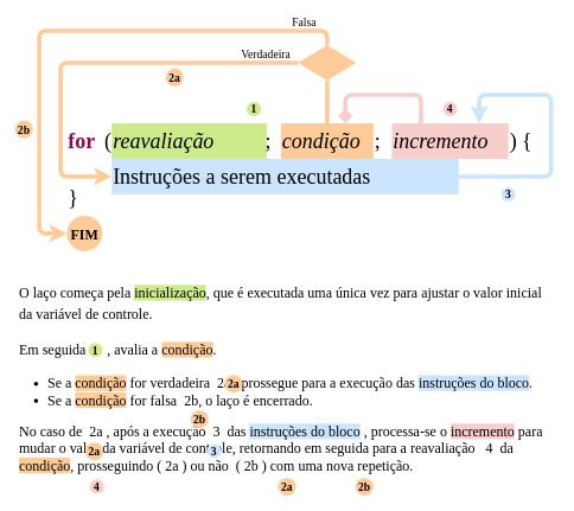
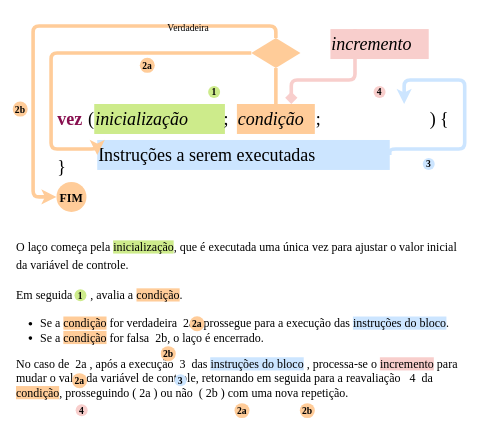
  <mxCell id="0" />
  <mxCell id="1" parent="0" />
  <mxCell id="2" value="" style="group" parent="1" vertex="1" connectable="0"><mxGeometry x="54" y="20" width="730" height="333" as="geometry" /></mxCell>
- <mxCell id="3" value="&lt;b&gt;&lt;font color=&quot;#880e4f&quot;&gt;for&lt;/font&gt;&lt;/b&gt;" style="text;html=1;strokeColor=none;fillColor=none;align=left;verticalAlign=middle;whiteSpace=wrap;rounded=0;fontSize=30;fontFamily=Iosevka Booklet;" parent="2" vertex="1"><mxGeometry x="39" y="153" width="71" height="50" as="geometry" /></mxCell>
- <mxCell id="4" value="reavaliação" style="text;html=1;align=left;verticalAlign=middle;whiteSpace=wrap;rounded=0;fontSize=30;fontFamily=Iosevka Booklet;fontStyle=2;fillColor=#CDEB8B;" parent="2" vertex="1"><mxGeometry x="102" y="153" width="218" height="50" as="geometry" /></mxCell>
+ <mxCell id="3" value="&lt;b&gt;&lt;font color=&quot;#880e4f&quot;&gt;vez&lt;/font&gt;&lt;/b&gt;" style="text;html=1;strokeColor=none;fillColor=none;align=left;verticalAlign=middle;whiteSpace=wrap;rounded=0;fontSize=30;fontFamily=Iosevka Booklet;" parent="2" vertex="1"><mxGeometry x="39" y="153" width="71" height="50" as="geometry" /></mxCell>
+ <mxCell id="4" value="inicialização" style="text;html=1;align=left;verticalAlign=middle;whiteSpace=wrap;rounded=0;fontSize=30;fontFamily=Iosevka Booklet;fontStyle=2;fillColor=#CDEB8B;" parent="2" vertex="1"><mxGeometry x="102" y="153" width="218" height="50" as="geometry" /></mxCell>
  <mxCell id="5" value="condição" style="text;html=1;align=left;verticalAlign=middle;whiteSpace=wrap;rounded=0;fontSize=30;fontFamily=Iosevka Booklet;fontStyle=2;fillColor=#ffcc99;" parent="2" vertex="1"><mxGeometry x="340" y="153" width="130" height="50" as="geometry" /></mxCell>
  <mxCell id="6" style="edgeStyle=orthogonalEdgeStyle;rounded=1;jumpStyle=none;orthogonalLoop=1;jettySize=auto;html=1;entryX=0.698;entryY=-0.001;entryDx=0;entryDy=0;entryPerimeter=0;startArrow=none;startFill=0;endArrow=diamond;endFill=1;endSize=6;targetPerimeterSpacing=0;strokeWidth=6;fontSize=30;exitX=0.25;exitY=0;exitDx=0;exitDy=0;strokeColor=#F8CECC;" parent="2" source="7" target="5" edge="1"><mxGeometry relative="1" as="geometry"><Array as="points"><mxPoint x="537" y="113" /><mxPoint x="431" y="113" /></Array></mxGeometry></mxCell>
- <mxCell id="7" value="incremento" style="text;html=1;align=left;verticalAlign=middle;whiteSpace=wrap;rounded=0;fontSize=30;fontFamily=Iosevka Booklet;fontStyle=2;fillColor=#F8CECC;" parent="2" vertex="1"><mxGeometry x="496" y="153" width="164" height="50" as="geometry" /></mxCell>
+ <mxCell id="7" value="incremento" style="text;html=1;align=left;verticalAlign=middle;whiteSpace=wrap;rounded=0;fontSize=30;fontFamily=Iosevka Booklet;fontStyle=2;fillColor=#F8CECC;" parent="2" vertex="1"><mxGeometry x="496" y="28" width="164" height="50" as="geometry" /></mxCell>
  <mxCell id="8" style="edgeStyle=orthogonalEdgeStyle;rounded=1;orthogonalLoop=1;jettySize=auto;html=1;exitX=1;exitY=0.5;exitDx=0;exitDy=0;fontSize=30;strokeWidth=6;strokeColor=#CCE5FF;" parent="2" source="9" edge="1"><mxGeometry relative="1" as="geometry"><mxPoint x="619" y="153" as="targetPoint" /><Array as="points"><mxPoint x="720" y="228" /><mxPoint x="720" y="113" /><mxPoint x="619" y="113" /></Array></mxGeometry></mxCell>
- <mxCell id="9" value="Instruções a serem executadas" style="text;html=1;align=left;verticalAlign=middle;whiteSpace=wrap;rounded=0;fontSize=30;fontFamily=Iosevka Booklet;fillColor=#CCE5FF;" parent="2" vertex="1"><mxGeometry x="102" y="203" width="488" height="50" as="geometry" /></mxCell>
+ <mxCell id="9" value="Instruções a serem executadas" style="text;html=1;align=left;verticalAlign=middle;whiteSpace=wrap;rounded=0;fontSize=30;fontFamily=Iosevka Booklet;fillColor=#CCE5FF;" parent="2" vertex="1"><mxGeometry x="107" y="213" width="488" height="50" as="geometry" /></mxCell>
  <mxCell id="10" value="}" style="text;html=1;strokeColor=none;fillColor=none;align=left;verticalAlign=middle;whiteSpace=wrap;rounded=0;fontSize=30;fontFamily=Iosevka Booklet;" parent="2" vertex="1"><mxGeometry x="39" y="233" width="30" height="50" as="geometry" /></mxCell>
  <mxCell id="11" value="(" style="text;html=1;strokeColor=none;fillColor=none;align=left;verticalAlign=middle;whiteSpace=wrap;rounded=0;fontSize=30;fontFamily=Iosevka Booklet;" parent="2" vertex="1"><mxGeometry x="90" y="153" width="20" height="50" as="geometry" /></mxCell>
  <mxCell id="12" value=";" style="text;html=1;strokeColor=none;fillColor=none;align=left;verticalAlign=middle;whiteSpace=wrap;rounded=0;fontSize=30;fontFamily=Iosevka Booklet;" parent="2" vertex="1"><mxGeometry x="316" y="152" width="20" height="50" as="geometry" /></mxCell>
  <mxCell id="13" value=";" style="text;html=1;strokeColor=none;fillColor=none;align=left;verticalAlign=middle;whiteSpace=wrap;rounded=0;fontSize=30;fontFamily=Iosevka Booklet;" parent="2" vertex="1"><mxGeometry x="470" y="153" width="20" height="50" as="geometry" /></mxCell>
  <mxCell id="14" value=") {" style="text;html=1;strokeColor=none;fillColor=none;align=left;verticalAlign=middle;whiteSpace=wrap;rounded=0;fontSize=30;fontFamily=Iosevka Booklet;" parent="2" vertex="1"><mxGeometry x="660" y="153" width="70" height="50" as="geometry" /></mxCell>
  <mxCell id="15" style="edgeStyle=orthogonalEdgeStyle;rounded=1;orthogonalLoop=1;jettySize=auto;html=1;entryX=0;entryY=0.5;entryDx=0;entryDy=0;endArrow=classic;endFill=1;fontSize=30;strokeWidth=6;strokeColor=#FFCC99;" parent="2" source="17" target="9" edge="1"><mxGeometry relative="1" as="geometry"><Array as="points"><mxPoint x="30" y="68" /><mxPoint x="30" y="228" /></Array></mxGeometry></mxCell>
  <mxCell id="16" style="edgeStyle=orthogonalEdgeStyle;rounded=1;orthogonalLoop=1;jettySize=auto;html=1;exitX=0.5;exitY=0;exitDx=0;exitDy=0;endArrow=classic;endFill=1;fontSize=30;entryX=0;entryY=0.5;entryDx=0;entryDy=0;strokeWidth=6;strokeColor=#FFCC99;" parent="2" source="17" edge="1"><mxGeometry relative="1" as="geometry"><mxPoint x="39" y="308" as="targetPoint" /><Array as="points"><mxPoint x="405" y="23" /><mxPoint y="23" /><mxPoint y="308" /></Array></mxGeometry></mxCell>
  <mxCell id="17" value="" style="rhombus;whiteSpace=wrap;html=1;fontSize=30;strokeColor=none;fillColor=#FFCC99;" parent="2" vertex="1"><mxGeometry x="364" y="43" width="82" height="50" as="geometry" /></mxCell>
  <mxCell id="18" style="edgeStyle=orthogonalEdgeStyle;rounded=1;orthogonalLoop=1;jettySize=auto;html=1;exitX=0.5;exitY=0;exitDx=0;exitDy=0;entryX=0.5;entryY=1;entryDx=0;entryDy=0;fontSize=30;endArrow=none;endFill=0;strokeWidth=6;strokeColor=#FFCC99;" parent="2" source="5" target="17" edge="1"><mxGeometry relative="1" as="geometry" /></mxCell>
  <mxCell id="19" style="edgeStyle=orthogonalEdgeStyle;rounded=0;orthogonalLoop=1;jettySize=auto;html=1;exitX=0.5;exitY=1;exitDx=0;exitDy=0;fontSize=30;" parent="2" source="17" target="17" edge="1"><mxGeometry relative="1" as="geometry" /></mxCell>
  <mxCell id="20" value="FIM" style="ellipse;aspect=fixed;fontSize=20;fillColor=#ffcc99;strokeColor=none;fontFamily=Rambla;fontSource=https%3A%2F%2Ffonts.googleapis.com%2Fcss%3Ffamily%3DRambla;verticalAlign=middle;fontStyle=1;" parent="2" vertex="1"><mxGeometry x="39" y="283" width="50" height="50" as="geometry" /></mxCell>
- <mxCell id="21" value="&lt;font face=&quot;Rambla&quot; data-font-src=&quot;https://fonts.googleapis.com/css?family=Rambla&quot; style=&quot;font-size: 16px;&quot;&gt;Verdadeira&lt;/font&gt;" style="text;html=1;strokeColor=none;fillColor=none;align=center;verticalAlign=middle;whiteSpace=wrap;rounded=0;fontSize=16;" parent="2" vertex="1"><mxGeometry x="284" y="45" width="70" height="20" as="geometry" /></mxCell>
- <mxCell id="22" value="&lt;font face=&quot;Rambla&quot; data-font-src=&quot;https://fonts.googleapis.com/css?family=Rambla&quot; style=&quot;font-size: 16px&quot;&gt;Falsa&lt;/font&gt;" style="text;html=1;strokeColor=none;fillColor=none;align=center;verticalAlign=middle;whiteSpace=wrap;rounded=0;fontSize=16;" parent="2" vertex="1"><mxGeometry x="353" width="40" height="20" as="geometry" /></mxCell>
+ <mxCell id="21" value="&lt;font face=&quot;Rambla&quot; data-font-src=&quot;https://fonts.googleapis.com/css?family=Rambla&quot; style=&quot;font-size: 16px;&quot;&gt;Verdadeira&lt;/font&gt;" style="text;html=1;strokeColor=none;fillColor=none;align=center;verticalAlign=middle;whiteSpace=wrap;rounded=0;fontSize=16;" parent="2" vertex="1"><mxGeometry x="224" y="15" width="70" height="20" as="geometry" /></mxCell>
  <mxCell id="23" value="1" style="ellipse;whiteSpace=wrap;html=1;aspect=fixed;fontSize=16;fontFamily=Rambla;fontSource=https%3A%2F%2Ffonts.googleapis.com%2Fcss%3Ffamily%3DRambla;fontStyle=1;fillColor=#CDEB8B;strokeColor=none;" parent="2" vertex="1"><mxGeometry x="292" y="123" width="20" height="20" as="geometry" /></mxCell>
  <mxCell id="24" value="3" style="ellipse;whiteSpace=wrap;html=1;aspect=fixed;fontSize=16;fontFamily=Rambla;fontSource=https%3A%2F%2Ffonts.googleapis.com%2Fcss%3Ffamily%3DRambla;fontStyle=1;strokeColor=none;fillColor=#CCE5FF;" parent="2" vertex="1"><mxGeometry x="650" y="243" width="20" height="20" as="geometry" /></mxCell>
  <mxCell id="25" value="4" style="ellipse;whiteSpace=wrap;html=1;aspect=fixed;fontSize=16;fontFamily=Rambla;fontSource=https%3A%2F%2Ffonts.googleapis.com%2Fcss%3Ffamily%3DRambla;fontStyle=1;strokeColor=none;fillColor=#F8CECC;" parent="2" vertex="1"><mxGeometry x="568" y="123" width="20" height="20" as="geometry" /></mxCell>
  <mxCell id="26" value="2a" style="ellipse;whiteSpace=wrap;html=1;aspect=fixed;fontSize=16;fontFamily=Rambla;fontSource=https%3A%2F%2Ffonts.googleapis.com%2Fcss%3Ffamily%3DRambla;fontStyle=1;strokeColor=none;fillColor=#FFCC99;" parent="1" vertex="1"><mxGeometry x="232" y="96" width="25" height="25" as="geometry" /></mxCell>
  <mxCell id="27" value="2b" style="ellipse;whiteSpace=wrap;html=1;aspect=fixed;fontSize=16;fontFamily=Rambla;fontSource=https%3A%2F%2Ffonts.googleapis.com%2Fcss%3Ffamily%3DRambla;fontStyle=1;strokeColor=none;fillColor=#FFCC99;" parent="1" vertex="1"><mxGeometry x="20" y="169" width="25" height="25" as="geometry" /></mxCell>
  <mxCell id="28" value="&lt;p style=&quot;line-height: 150%&quot;&gt;O laço começa pela &lt;font face=&quot;Iosevka Booklet&quot; style=&quot;background-color: rgb(205 , 235 , 139)&quot;&gt;inicialização&lt;/font&gt;, que é executada uma única vez para ajustar o valor inicial da variável de controle.&lt;/p&gt;&lt;p style=&quot;line-height: 150%&quot;&gt;Em seguida&amp;nbsp; 1&amp;nbsp; , avalia a &lt;font face=&quot;Iosevka Booklet&quot; style=&quot;background-color: rgb(255 , 204 , 153)&quot;&gt;condição&lt;/font&gt;.&lt;/p&gt;&lt;p style=&quot;line-height: 150%&quot;&gt;&lt;/p&gt;&lt;ul&gt;&lt;li&gt;Se a &lt;font face=&quot;Iosevka Booklet&quot; style=&quot;background-color: rgb(255 , 204 , 153)&quot;&gt;condição&lt;/font&gt; for verdadeira&amp;nbsp; 2a , prossegue para a execução das &lt;font face=&quot;Iosevka Booklet&quot; style=&quot;background-color: rgb(204 , 229 , 255)&quot;&gt;instruções do bloco&lt;/font&gt;.&lt;/li&gt;&lt;li&gt;Se a &lt;font face=&quot;Iosevka Booklet&quot; style=&quot;background-color: rgb(255 , 204 , 153)&quot;&gt;condição&lt;/font&gt; for falsa&amp;nbsp; 2b, o laço é encerrado.&lt;/li&gt;&lt;/ul&gt;&lt;div&gt;No caso de&amp;nbsp; 2a , após a execução&amp;nbsp; 3&amp;nbsp; das &lt;font face=&quot;Iosevka Booklet&quot; style=&quot;background-color: rgb(204 , 229 , 255)&quot;&gt;instruções do bloco&lt;/font&gt;&amp;nbsp;, processa-se o &lt;font face=&quot;Iosevka Booklet&quot; style=&quot;background-color: rgb(248 , 206 , 204)&quot;&gt;incremento&lt;/font&gt;&amp;nbsp;para mudar o valor da variável de controle, retornando em seguida para a reavaliação&amp;nbsp; &amp;nbsp;4&amp;nbsp; da &lt;font face=&quot;Iosevka Booklet&quot; style=&quot;background-color: rgb(255 , 204 , 153)&quot;&gt;condição&lt;/font&gt;, prosseguindo ( 2a ) ou não&amp;nbsp; ( 2b ) com uma nova repetição.&lt;/div&gt;&lt;p&gt;&lt;/p&gt;" style="text;html=1;strokeColor=none;fillColor=none;align=left;verticalAlign=top;whiteSpace=wrap;rounded=0;fontFamily=Rambla;fontSource=https%3A%2F%2Ffonts.googleapis.com%2Fcss%3Ffamily%3DRambla;fontSize=20;" vertex="1" parent="1"><mxGeometry x="24" y="370" width="750" height="310" as="geometry" /></mxCell>
  <mxCell id="29" value="1" style="ellipse;whiteSpace=wrap;html=1;aspect=fixed;fontSize=16;fontFamily=Rambla;fontSource=https%3A%2F%2Ffonts.googleapis.com%2Fcss%3Ffamily%3DRambla;fontStyle=1;fillColor=#CDEB8B;strokeColor=none;" vertex="1" parent="1"><mxGeometry x="123" y="482" width="20" height="20" as="geometry" /></mxCell>
  <mxCell id="30" value="2a" style="ellipse;whiteSpace=wrap;html=1;aspect=fixed;fontSize=16;fontFamily=Rambla;fontSource=https%3A%2F%2Ffonts.googleapis.com%2Fcss%3Ffamily%3DRambla;fontStyle=1;strokeColor=none;fillColor=#FFCC99;" vertex="1" parent="1"><mxGeometry x="315" y="527" width="25" height="25" as="geometry" /></mxCell>
  <mxCell id="31" value="2a" style="ellipse;whiteSpace=wrap;html=1;aspect=fixed;fontSize=16;fontFamily=Rambla;fontSource=https%3A%2F%2Ffonts.googleapis.com%2Fcss%3Ffamily%3DRambla;fontStyle=1;strokeColor=none;fillColor=#FFCC99;" vertex="1" parent="1"><mxGeometry x="119" y="622" width="25" height="25" as="geometry" /></mxCell>
  <mxCell id="32" value="2b" style="ellipse;whiteSpace=wrap;html=1;aspect=fixed;fontSize=16;fontFamily=Rambla;fontSource=https%3A%2F%2Ffonts.googleapis.com%2Fcss%3Ffamily%3DRambla;fontStyle=1;strokeColor=none;fillColor=#FFCC99;" vertex="1" parent="1"><mxGeometry x="267" y="577" width="25" height="25" as="geometry" /></mxCell>
  <mxCell id="33" value="2b" style="ellipse;whiteSpace=wrap;html=1;aspect=fixed;fontSize=16;fontFamily=Rambla;fontSource=https%3A%2F%2Ffonts.googleapis.com%2Fcss%3Ffamily%3DRambla;fontStyle=1;strokeColor=none;fillColor=#FFCC99;" vertex="1" parent="1"><mxGeometry x="499" y="672" width="25" height="25" as="geometry" /></mxCell>
  <mxCell id="34" value="3" style="ellipse;whiteSpace=wrap;html=1;aspect=fixed;fontSize=16;fontFamily=Rambla;fontSource=https%3A%2F%2Ffonts.googleapis.com%2Fcss%3Ffamily%3DRambla;fontStyle=1;strokeColor=none;fillColor=#CCE5FF;" vertex="1" parent="1"><mxGeometry x="290" y="624" width="20" height="20" as="geometry" /></mxCell>
  <mxCell id="35" value="4" style="ellipse;whiteSpace=wrap;html=1;aspect=fixed;fontSize=16;fontFamily=Rambla;fontSource=https%3A%2F%2Ffonts.googleapis.com%2Fcss%3Ffamily%3DRambla;fontStyle=1;strokeColor=none;fillColor=#F8CECC;" vertex="1" parent="1"><mxGeometry x="125" y="674" width="20" height="20" as="geometry" /></mxCell>
  <mxCell id="36" value="2a" style="ellipse;whiteSpace=wrap;html=1;aspect=fixed;fontSize=16;fontFamily=Rambla;fontSource=https%3A%2F%2Ffonts.googleapis.com%2Fcss%3Ffamily%3DRambla;fontStyle=1;strokeColor=none;fillColor=#FFCC99;" vertex="1" parent="1"><mxGeometry x="390" y="672" width="25" height="25" as="geometry" /></mxCell>
